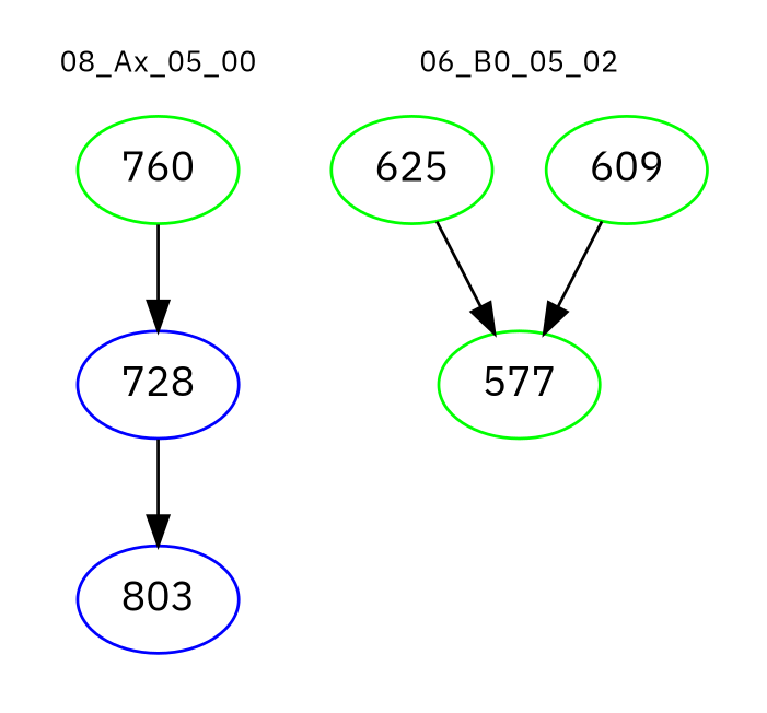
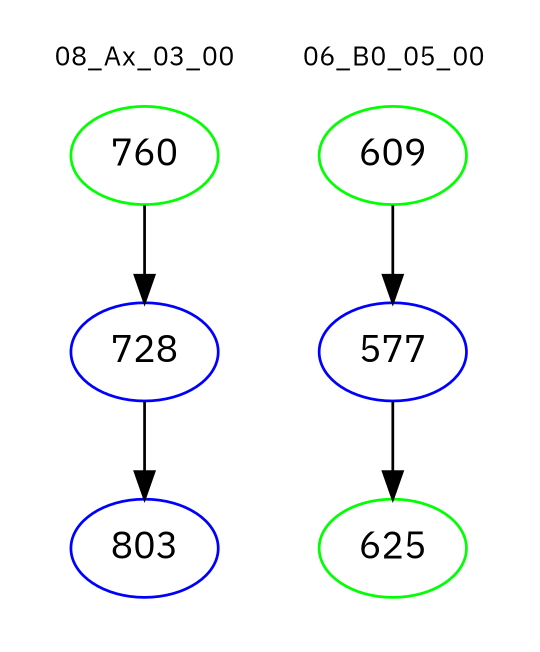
  digraph {
    fontname="IBM Plex Sans"
    node [color=green fontname="IBM Plex Sans"]
    edge [color=black fontname="IBM Plex Sans"]
    n1 [label=760]
    n2 [color=blue label=728]
    n3 [color=blue label=803]
    n4 [label=609]
-   n5 [label=577]
+   n5 [color=blue label=577]
    n6 [label=625]
    subgraph cluster_1 {
      color=white
      fontsize=10
-     label="08_Ax_05_00"
+     label="08_Ax_03_00"
      n1
      n2
      n3
    }
    subgraph cluster_2 {
      color=white
      fontsize=10
-     label="06_B0_05_02"
+     label="06_B0_05_00"
      n4
      n5
      n6
    }
    n1 -> n2
    n2 -> n3
    n4 -> n5
-   n6 -> n5
+   n5 -> n6
  }
